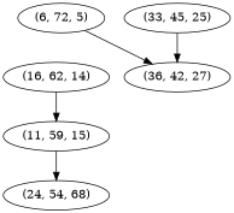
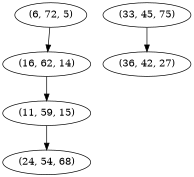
  digraph {
    "(6, 72, 5)"
    "(16, 62, 14)"
    n3 [label="(11, 59, 15)"]
    n4 [label="(24, 54, 68)"]
-   "(33, 45, 25)"
+   "(33, 45, 25)" [label="(33, 45, 75)"]
    "(36, 42, 27)"
-   "(6, 72, 5)" -> "(36, 42, 27)"
+   "(6, 72, 5)" -> "(16, 62, 14)"
    "(16, 62, 14)" -> n3
    n3 -> n4
    "(33, 45, 25)" -> "(36, 42, 27)"
  }
